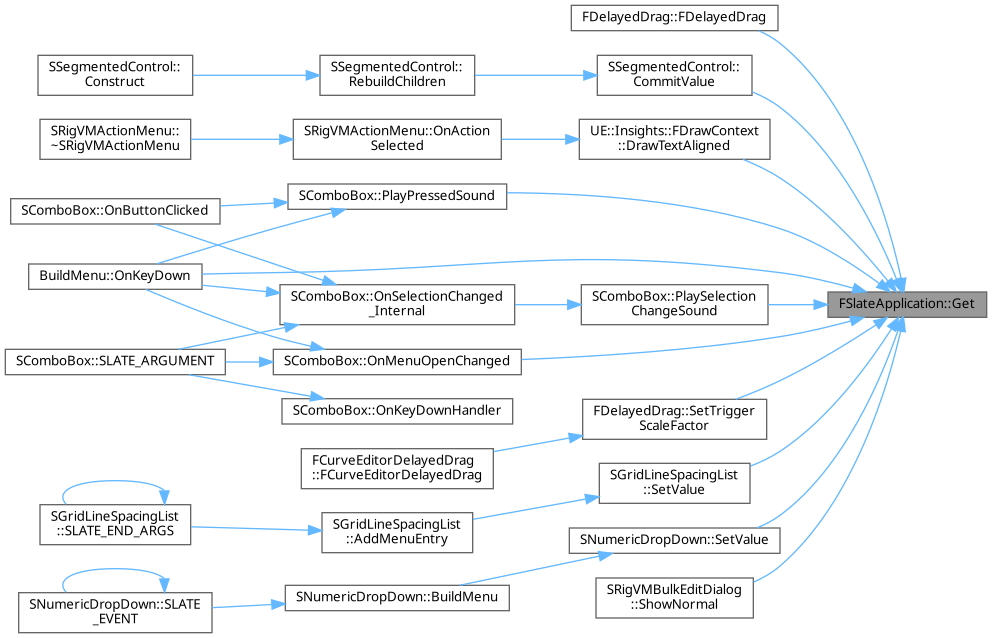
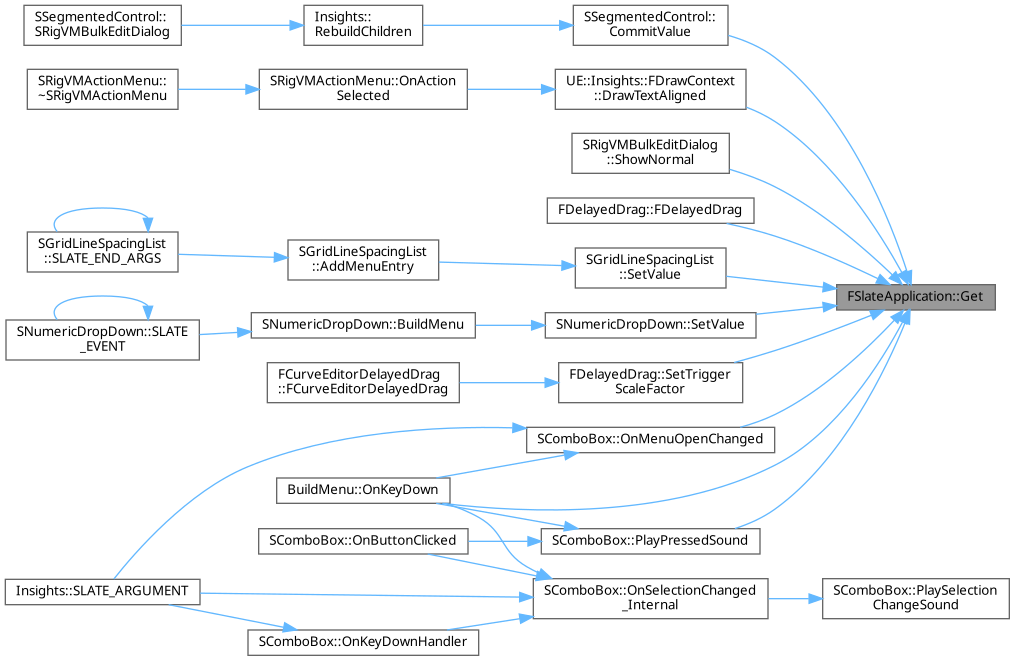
  digraph {
    fontname="Noto Sans"
    rankdir=RL
    node [color=grey40 fillcolor=white fontname="Noto Sans" fontsize=10 shape=box style=filled]
    edge [color=steelblue1 dir=back fontname="Noto Sans" fontsize=10 labelfontname=Helvetica labelfontsize=10 style=solid]
    n1 [color=gray40 fillcolor=grey60 fontcolor=black height=0.2 label="FSlateApplication::Get" width=0.4]
    n2 [height=0.2 label="FDelayedDrag::FDelayedDrag" width=0.4]
    n3 [height=0.2 label="SSegmentedControl::\lCommitValue" width=0.4]
    n4 [height=0.2 label="UE::Insights::FDrawContext\l::DrawTextAligned" width=0.4]
    n5 [height=0.2 label="BuildMenu::OnKeyDown" width=0.4]
    n6 [height=0.2 label="SComboBox::OnMenuOpenChanged" width=0.4]
    n7 [height=0.2 label="SComboBox::PlayPressedSound" width=0.4]
    n8 [height=0.2 label="SComboBox::PlaySelection\lChangeSound" width=0.4]
    n9 [height=0.2 label="FDelayedDrag::SetTrigger\lScaleFactor" width=0.4]
    n10 [height=0.2 label="SGridLineSpacingList\l::SetValue" width=0.4]
    n11 [height=0.2 label="SNumericDropDown::SetValue" width=0.4]
    n12 [height=0.2 label="SRigVMBulkEditDialog\l::ShowNormal" width=0.4]
-   n13 [height=0.2 label="SSegmentedControl::\lRebuildChildren" width=0.4]
+   n13 [height=0.2 label="Insights::\lRebuildChildren" width=0.4]
    n14 [height=0.2 label="SRigVMActionMenu::OnAction\lSelected" width=0.4]
    n15 [height=0.2 label="SRigVMActionMenu::\l~SRigVMActionMenu" width=0.4]
-   n16 [height=0.2 label="SComboBox::SLATE_ARGUMENT" width=0.4]
+   n16 [height=0.2 label="Insights::SLATE_ARGUMENT" width=0.4]
    n17 [height=0.2 label="SComboBox::OnButtonClicked" width=0.4]
    n18 [height=0.2 label="SComboBox::OnSelectionChanged\l_Internal" width=0.4]
    n19 [height=0.2 label="FCurveEditorDelayedDrag\l::FCurveEditorDelayedDrag" width=0.4]
    n20 [height=0.2 label="SGridLineSpacingList\l::AddMenuEntry" width=0.4]
    n21 [height=0.2 label="SNumericDropDown::BuildMenu" width=0.4]
-   n22 [height=0.2 label="SSegmentedControl::\lConstruct" width=0.4]
+   n22 [height=0.2 label="SSegmentedControl::\lSRigVMBulkEditDialog" width=0.4]
    n23 [height=0.2 label="SComboBox::OnKeyDownHandler" width=0.4]
    n24 [height=0.2 label="SGridLineSpacingList\l::SLATE_END_ARGS" width=0.4]
    n25 [height=0.2 label="SNumericDropDown::SLATE\l_EVENT" width=0.4]
    n1 -> n2
    n1 -> n3
    n1 -> n4
    n1 -> n5
    n1 -> n6
    n1 -> n7
-   n1 -> n8
    n1 -> n9
    n1 -> n10
    n1 -> n11
    n1 -> n12
    n3 -> n13
    n4 -> n14
    n6 -> n5
    n6 -> n16
    n7 -> n5
    n7 -> n17
    n8 -> n18
    n9 -> n19
    n10 -> n20
    n11 -> n21
    n13 -> n22
    n14 -> n15
    n18 -> n5
    n18 -> n16
    n18 -> n17
+   n18 -> n23
    n20 -> n24
    n21 -> n25
    n23 -> n16
    n24 -> n24
    n25 -> n25
  }
